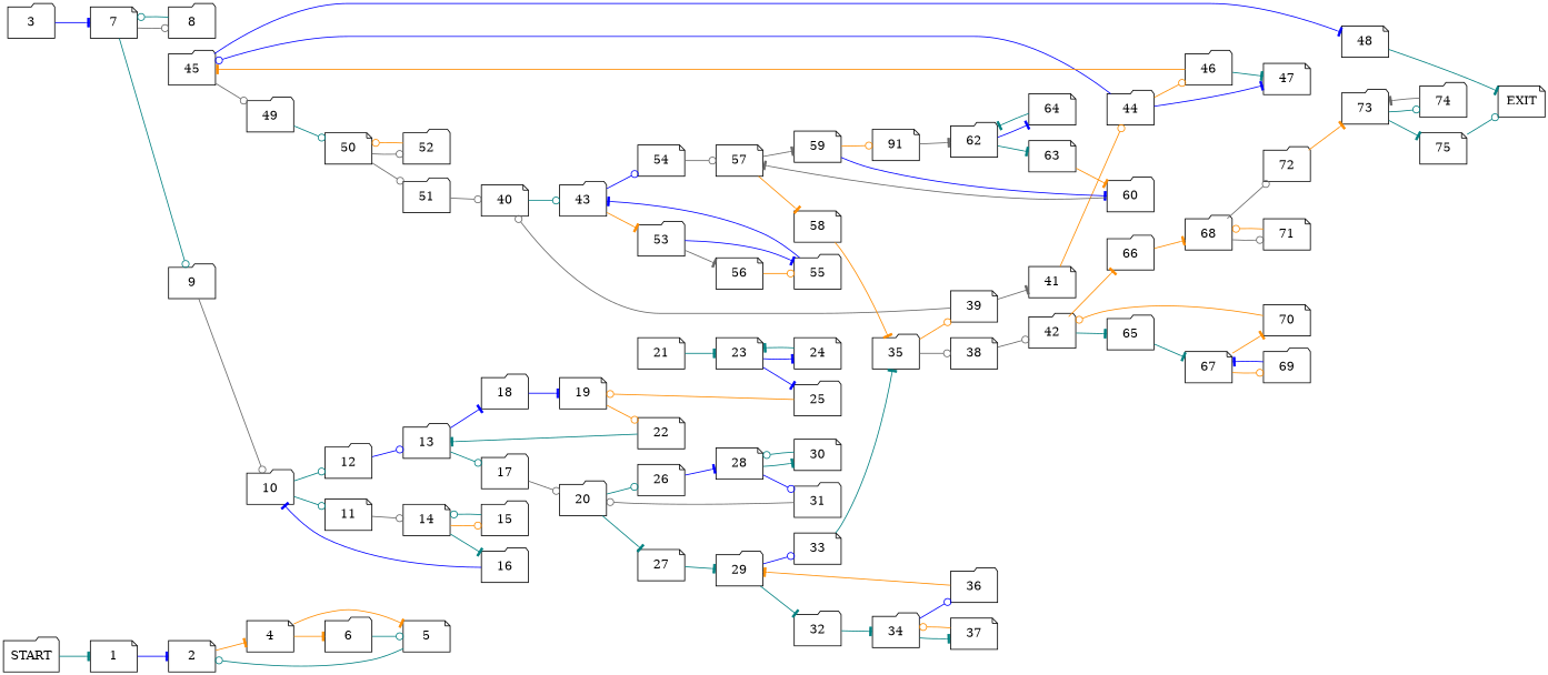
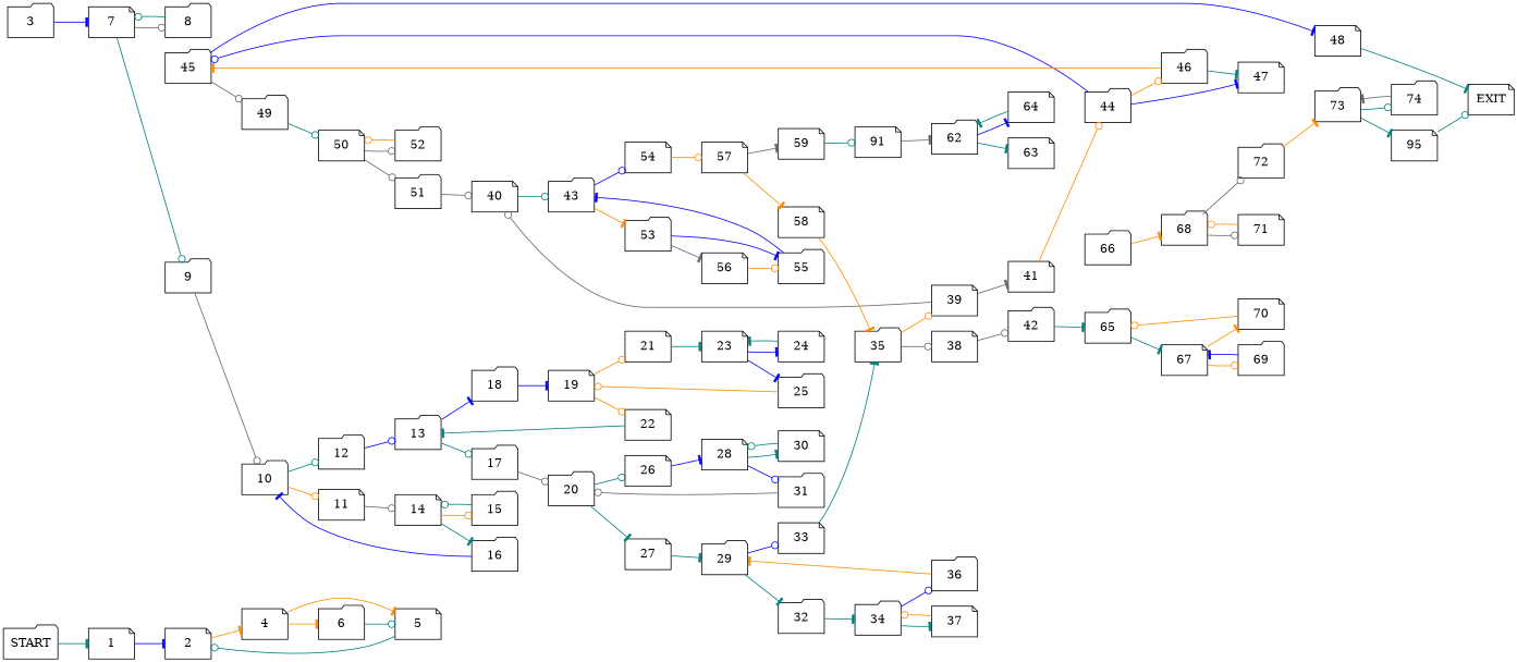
  digraph {
    rankdir=LR
    node [shape=folder]
    edge [arrowhead=tee color=teal]
    n1 [label=START]
    1 [shape=note]
    2 [shape=note]
    n4 [label=EXIT shape=note]
    4 [shape=note]
    7 [shape=note]
    3
    5 [shape=note]
    6
    8
    9
    10
    11 [shape=note]
    12
    14 [shape=note]
    13
    15
    16
    17
    18
    20
    19 [shape=note]
    26 [shape=note]
    27 [shape=note]
    21 [shape=note]
    22 [shape=note]
    23 [shape=note]
    28 [shape=note]
    29
    24 [shape=note]
    25
    30 [shape=note]
    31
    32
    33 [shape=note]
    34
    35
    36
    37 [shape=note]
    38 [shape=note]
    39 [shape=note]
    42
    40 [shape=note]
    41 [shape=note]
    65
    66
    43
    44
    53
    54 [shape=note]
    45
    46
    47 [shape=note]
    67 [shape=note]
    68
    55
    56 [shape=note]
    57 [shape=note]
    48 [shape=note]
    49
    50 [shape=note]
    51
    52
    58 [shape=note]
    59 [shape=note]
-   60
    n67 [label=91 shape=note]
    62
    63 [shape=note]
    64 [shape=note]
    69
    70 [shape=note]
    71 [shape=note]
    72
    73
    74
-   75 [shape=note]
+   75 [shape=note label=95]
    n1 -> 1
    1 -> 2 [color=blue]
    2 -> 4 [color=darkorange]
    4 -> 5 [color=darkorange]
    4 -> 6 [color=darkorange]
    7 -> 8 [arrowhead=odot color=gray40]
    7 -> 9 [arrowhead=odot]
    3 -> 7 [color=blue]
    5 -> 2 [arrowhead=odot]
    6 -> 5 [arrowhead=odot]
    8 -> 7 [arrowhead=odot]
    9 -> 10 [arrowhead=odot color=gray40]
-   10 -> 11 [arrowhead=odot]
+   10 -> 11 [arrowhead=odot color=darkorange]
    10 -> 12 [arrowhead=odot]
    11 -> 14 [arrowhead=odot color=gray40]
    12 -> 13 [arrowhead=odot color=blue]
    14 -> 15 [arrowhead=odot color=darkorange]
    14 -> 16
    13 -> 17 [arrowhead=odot]
    13 -> 18 [color=blue]
    15 -> 14 [arrowhead=odot]
    16 -> 10 [color=blue]
    17 -> 20 [arrowhead=odot color=gray40]
    18 -> 19 [color=blue]
    20 -> 26 [arrowhead=odot]
    20 -> 27
+   19 -> 21 [arrowhead=odot color=darkorange]
    19 -> 22 [arrowhead=odot color=darkorange]
    26 -> 28 [color=blue]
    27 -> 29
    21 -> 23
    22 -> 13
    23 -> 24 [color=blue]
    23 -> 25 [color=blue]
    28 -> 30
    28 -> 31 [arrowhead=odot color=blue]
    29 -> 32
    29 -> 33 [arrowhead=odot color=blue]
    24 -> 23
    25 -> 19 [arrowhead=odot color=darkorange]
    30 -> 28 [arrowhead=odot]
    31 -> 20 [arrowhead=odot color=gray40]
    32 -> 34
    33 -> 35
    34 -> 36 [arrowhead=odot color=blue]
    34 -> 37
    35 -> 38 [arrowhead=odot color=gray40]
    35 -> 39 [arrowhead=odot color=darkorange]
    36 -> 29 [color=darkorange]
    37 -> 34 [arrowhead=odot color=darkorange]
    38 -> 42 [arrowhead=odot color=gray40]
    39 -> 40 [arrowhead=odot color=gray40]
    39 -> 41 [color=gray40]
    42 -> 65
-   42 -> 66 [color=darkorange]
    40 -> 43 [arrowhead=odot]
    41 -> 44 [arrowhead=odot color=darkorange]
    65 -> 67
    66 -> 68 [color=darkorange]
    43 -> 53 [color=darkorange]
    43 -> 54 [arrowhead=odot color=blue]
    44 -> 45 [arrowhead=odot color=blue]
    44 -> 46 [arrowhead=odot color=darkorange]
    44 -> 47 [color=blue]
    53 -> 55 [color=blue]
    53 -> 56 [color=gray40]
-   54 -> 57 [arrowhead=odot color=gray40]
+   54 -> 57 [arrowhead=odot color=darkorange]
    45 -> 48 [color=blue]
    45 -> 49 [arrowhead=odot color=gray40]
    46 -> 45 [color=darkorange]
    46 -> 47
    67 -> 69 [arrowhead=odot color=darkorange]
    67 -> 70 [color=darkorange]
    68 -> 71 [arrowhead=odot color=gray40]
    68 -> 72 [arrowhead=odot color=gray40]
    55 -> 43 [color=blue]
    56 -> 55 [arrowhead=odot color=darkorange]
    57 -> 58 [color=darkorange]
    57 -> 59 [color=gray40]
    48 -> n4
    49 -> 50 [arrowhead=odot]
    50 -> 51 [arrowhead=odot color=gray40]
    50 -> 52 [arrowhead=odot color=gray40]
    51 -> 40 [arrowhead=odot color=gray40]
    52 -> 50 [arrowhead=odot color=darkorange]
    58 -> 35 [color=darkorange]
-   59 -> 60 [color=blue]
-   59 -> n67 [arrowhead=odot color=darkorange]
-   60 -> 57 [color=gray40]
+   59 -> n67 [arrowhead=odot]
    n67 -> 62 [color=gray40]
    62 -> 63
    62 -> 64 [color=blue]
-   63 -> 60 [color=darkorange]
    64 -> 62
    69 -> 67 [color=blue]
-   70 -> 42 [arrowhead=odot color=darkorange]
+   70 -> 65 [arrowhead=odot color=darkorange]
    71 -> 68 [arrowhead=odot color=darkorange]
    72 -> 73 [color=darkorange]
    73 -> 74 [arrowhead=odot]
    73 -> 75
    74 -> 73 [color=gray40]
    75 -> n4 [arrowhead=odot]
  }
